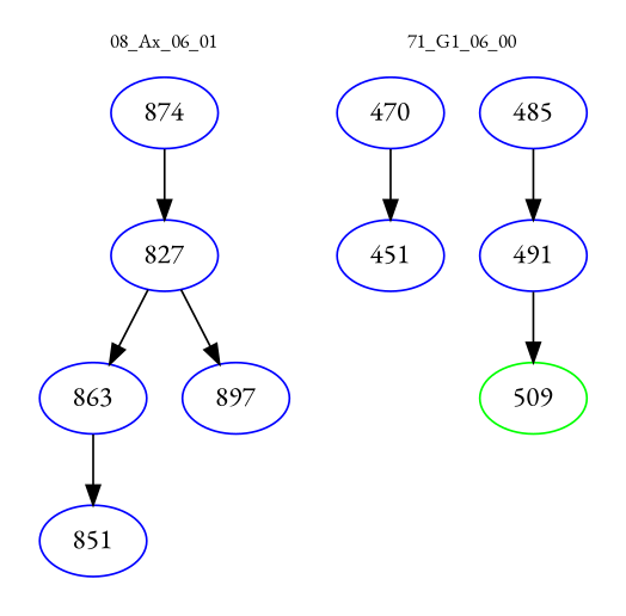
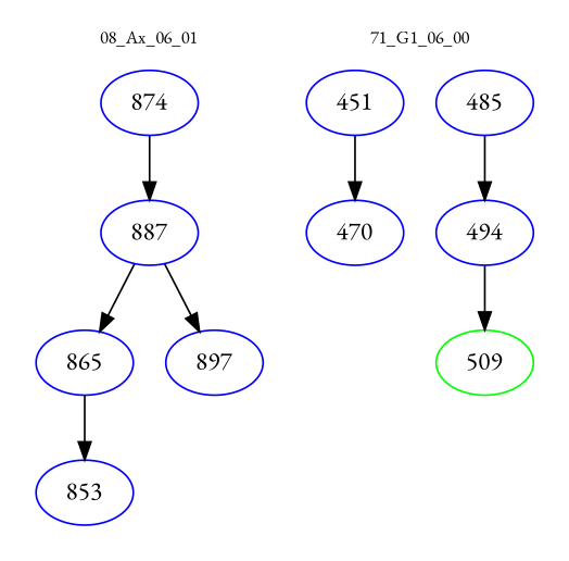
  digraph {
    fontname="EB Garamond"
    node [color=blue fontname="EB Garamond"]
    edge [color=black fontname="EB Garamond"]
    n1 [label=874]
-   n2 [label=863]
-   n3 [label=827]
-   n4 [label=851]
+   n2 [label=865]
+   n3 [label=887]
+   n4 [label=853]
    n5 [label=897]
    n6 [label=485]
    n7 [label=470]
-   n8 [label=491]
+   n8 [label=494]
    n9 [label=451]
    n10 [color=green label=509]
    subgraph cluster_1 {
      color=white
      fontsize=10
      label="08_Ax_06_01"
      n1
      n2
      n3
      n4
      n5
    }
    subgraph cluster_2 {
      color=white
      fontsize=10
      label="71_G1_06_00"
      n6
      n7
      n8
      n9
      n10
    }
    n1 -> n3
    n2 -> n4
    n3 -> n2
    n3 -> n5
    n6 -> n8
-   n7 -> n9
+   n9 -> n7
    n8 -> n10
  }
